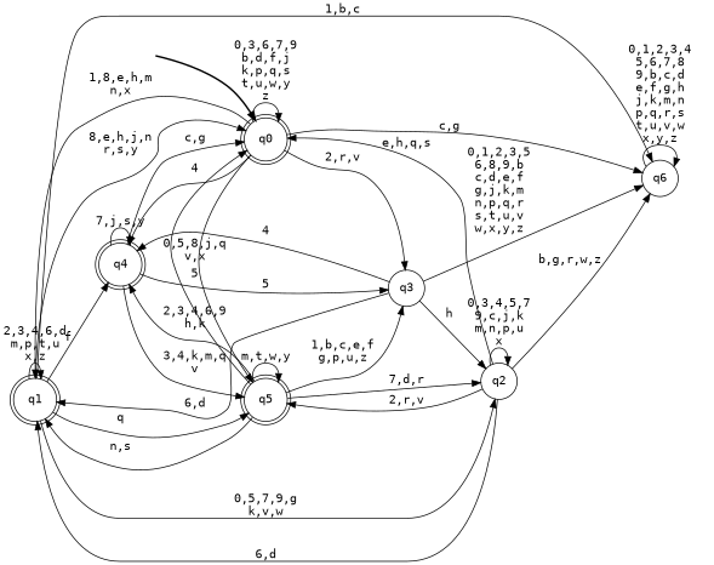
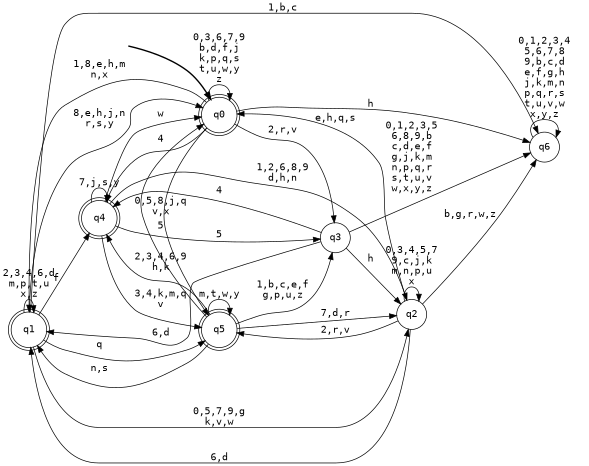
  digraph {
    fontname="DejaVu Sans Mono"
    rankdir=LR
    node [fontname="DejaVu Sans Mono" shape=doublecircle style="rounded,filled" color=black fillcolor=white]
    edge [fontname="DejaVu Sans Mono"]
    __start0 [height=0 shape=none style=invis width=0 color="" fillcolor=""]
    n2 [label=q0]
    n3 [label=q1]
    n4 [label=q4]
    n5 [label=q5]
    n6 [label=q6 shape=circle style=filled]
    n7 [label=q3 shape=circle style=filled]
    n8 [label=q2 shape=circle style=filled]
    subgraph cluster_1 {
      nodesep=0.15
      ranksep=0.15
      style=invis
      __start0
      n2
    }
    __start0 -> n2 [penwidth=2]
    n2 -> n2 [label="0,3,6,7,9\nb,d,f,j\nk,p,q,s\nt,u,w,y\nz"]
    n2 -> n3 [label="1,8,e,h,m\nn,x"]
    n2 -> n4 [label=4]
    n2 -> n5 [label=5]
-   n2 -> n6 [label="c,g"]
+   n2 -> n6 [label=h]
    n2 -> n7 [label="2,r,v"]
    n3 -> n2 [label="8,e,h,j,n\nr,s,y"]
    n3 -> n3 [label="2,3,4,6,d\nm,p,t,u\nx,z"]
    n3 -> n4 [label=f]
    n3 -> n5 [label=q]
    n3 -> n6 [label="1,b,c"]
    n3 -> n8 [label="0,5,7,9,g\nk,v,w"]
-   n4 -> n2 [label="c,g"]
+   n4 -> n2 [label=w]
    n4 -> n4 [label="7,j,s,y"]
    n4 -> n5 [label="3,4,k,m,q\nv"]
    n4 -> n7 [label=5]
+   n4 -> n8 [label="1,2,6,8,9\nd,h,n"]
    n5 -> n2 [label="0,5,8,j,q\nv,x"]
    n5 -> n3 [label="n,s"]
    n5 -> n4 [label="2,3,4,6,9\nh,k"]
    n5 -> n5 [label="m,t,w,y"]
    n5 -> n7 [label="1,b,c,e,f\ng,p,u,z"]
    n5 -> n8 [label="7,d,r"]
    n6 -> n6 [label="0,1,2,3,4\n5,6,7,8\n9,b,c,d\ne,f,g,h\nj,k,m,n\np,q,r,s\nt,u,v,w\nx,y,z"]
    n7 -> n3 [label="6,d"]
    n7 -> n4 [label=4]
    n7 -> n6 [label="0,1,2,3,5\n6,8,9,b\nc,d,e,f\ng,j,k,m\nn,p,q,r\ns,t,u,v\nw,x,y,z"]
    n7 -> n8 [label=h]
    n8 -> n2 [label="e,h,q,s"]
    n8 -> n3 [label="6,d"]
    n8 -> n5 [label="2,r,v"]
    n8 -> n6 [label="b,g,r,w,z"]
    n8 -> n8 [label="0,3,4,5,7\n9,c,j,k\nm,n,p,u\nx"]
  }
